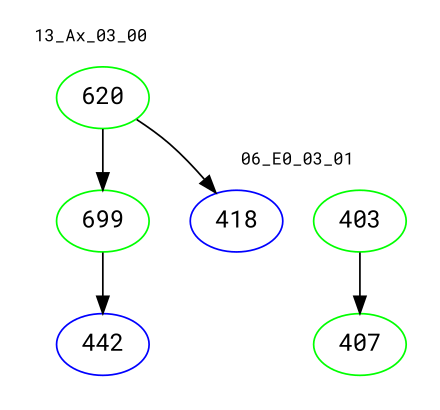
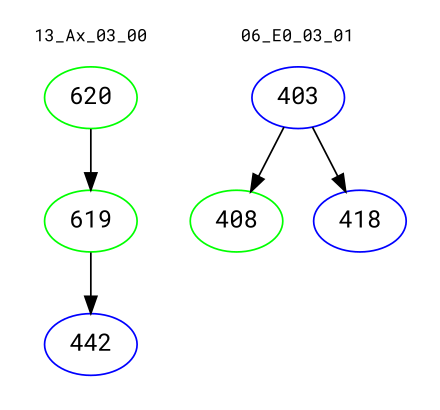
  digraph {
    fontname="Roboto Mono"
    node [color=green fontname="Roboto Mono"]
    edge [color=black fontname="Roboto Mono"]
-   n1 [label=699]
+   n1 [label=619]
    n2 [label=620]
    n3 [color=blue label=442]
-   n4 [label=403]
-   n5 [label=407]
+   n4 [color=blue label=403]
+   n5 [label=408]
    n6 [color=blue label=418]
    subgraph cluster_1 {
      color=white
      fontsize=10
      label="13_Ax_03_00"
      n1
      n2
      n3
    }
    subgraph cluster_2 {
      color=white
      fontsize=10
      label="06_E0_03_01"
      n4
      n5
      n6
    }
    n1 -> n3
    n2 -> n1
    n4 -> n5
-   n2 -> n6
+   n4 -> n6
  }
